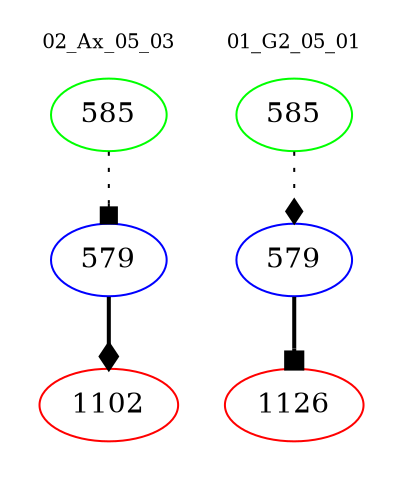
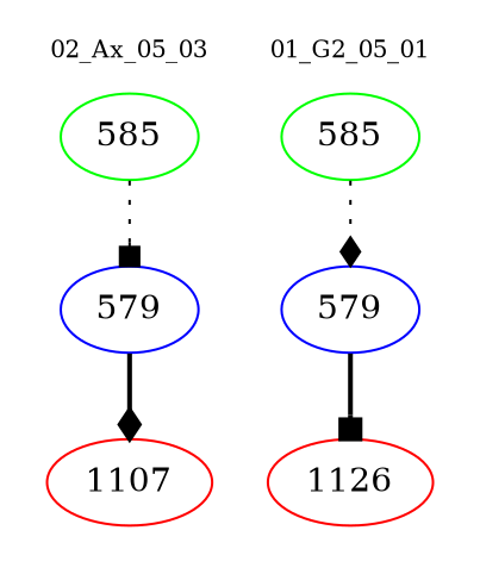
  digraph {
    node [color=green]
    edge [color=black style=dotted arrowhead=box]
    n1 [label=585]
    n2 [color=blue label=579]
-   n3 [color=red label=1102]
+   n3 [color=red label=1107]
    n4 [label=585]
    n5 [color=blue label=579]
    n6 [color=red label=1126]
    subgraph cluster_1 {
      color=white
      fontsize=10
      label="02_Ax_05_03"
      n1
      n2
      n3
    }
    subgraph cluster_2 {
      color=white
      fontsize=10
      label="01_G2_05_01"
      n4
      n5
      n6
    }
    n1 -> n2
    n2 -> n3 [style=bold arrowhead=diamond]
    n4 -> n5 [arrowhead=diamond]
    n5 -> n6 [style=bold]
  }
